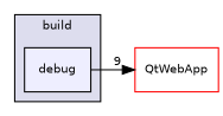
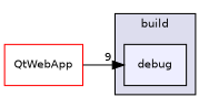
  digraph {
    compound=true
    rankdir=LR
    node [fontname=Helvetica fontsize=10 shape=box style=filled]
    n1 [fillcolor="#eeeeff" label=debug pencolor=black]
    n2 [color=red fillcolor=white label=QtWebApp]
    subgraph cluster_1 {
      bgcolor="#ddddee"
      fontname=Helvetica
      fontsize=10
      label=build
      pencolor=black
      n1
    }
-   n1 -> n2 [headlabel=9 labeldistance=1.5 labelfontname=Helvetica labelfontsize=10]
+   n2 -> n1 [headlabel=9 labeldistance=1.5 labelfontname=Helvetica labelfontsize=10]
  }
